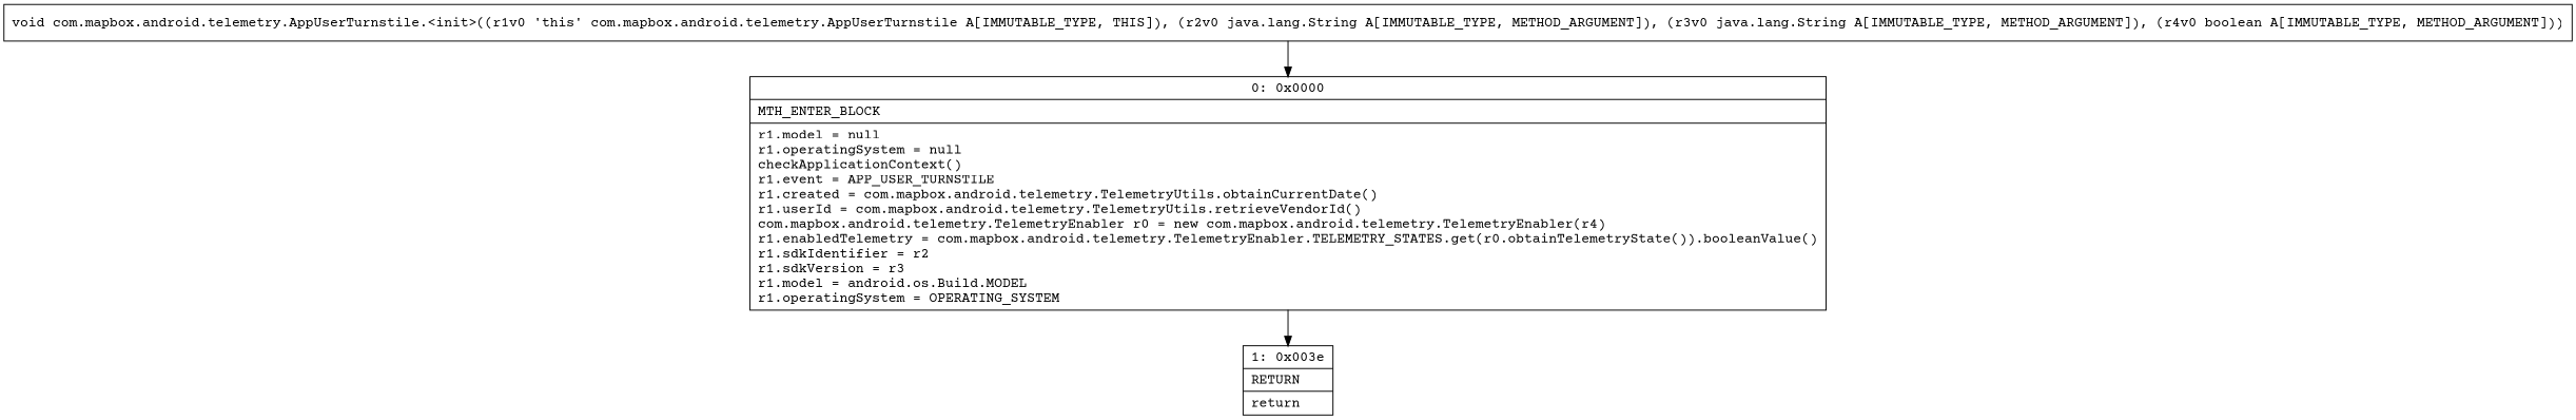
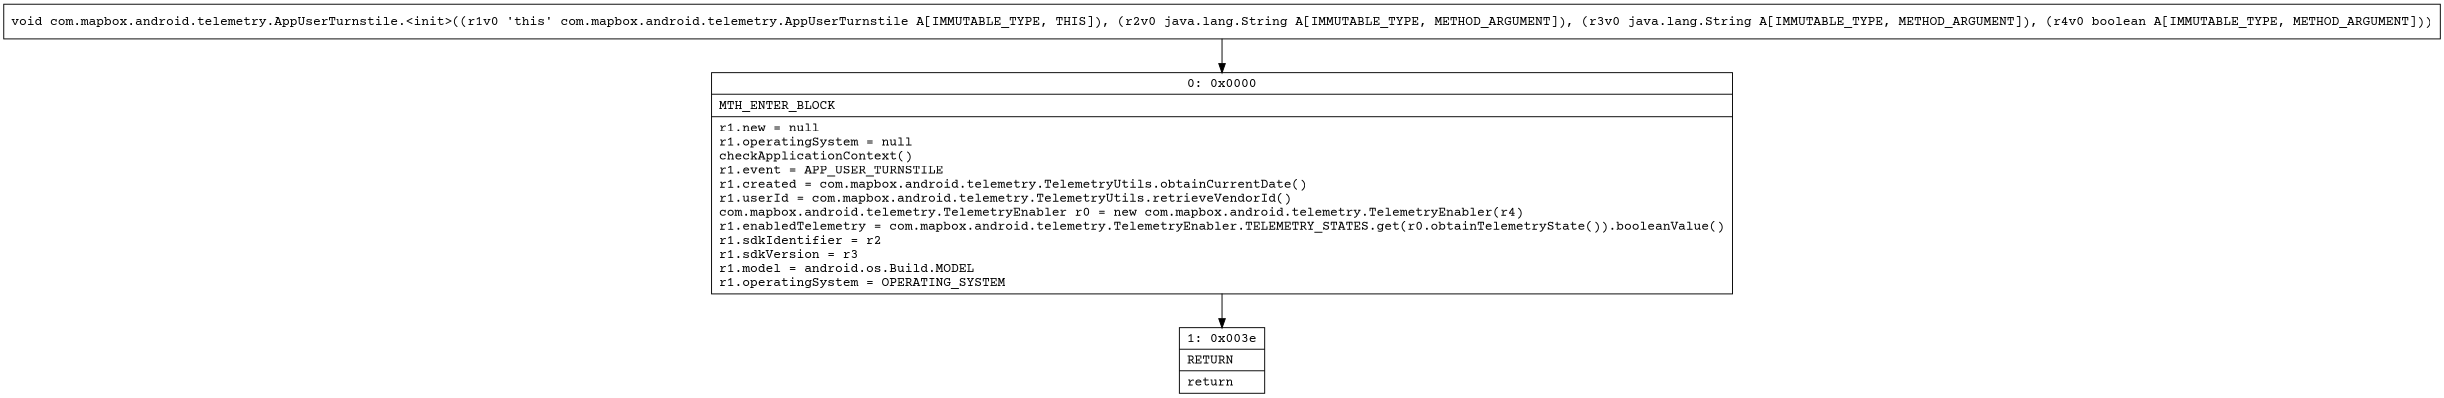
  digraph {
    fontname="Courier Prime"
    node [shape=record fontname="Courier Prime"]
    edge [fontname="Courier Prime"]
-   n1 [label="{0\:\ 0x0000|MTH_ENTER_BLOCK\l|r1.model = null\lr1.operatingSystem = null\lcheckApplicationContext()\lr1.event = APP_USER_TURNSTILE\lr1.created = com.mapbox.android.telemetry.TelemetryUtils.obtainCurrentDate()\lr1.userId = com.mapbox.android.telemetry.TelemetryUtils.retrieveVendorId()\lcom.mapbox.android.telemetry.TelemetryEnabler r0 = new com.mapbox.android.telemetry.TelemetryEnabler(r4)\lr1.enabledTelemetry = com.mapbox.android.telemetry.TelemetryEnabler.TELEMETRY_STATES.get(r0.obtainTelemetryState()).booleanValue()\lr1.sdkIdentifier = r2\lr1.sdkVersion = r3\lr1.model = android.os.Build.MODEL\lr1.operatingSystem = OPERATING_SYSTEM\l}"]
+   n1 [label="{0\:\ 0x0000|MTH_ENTER_BLOCK\l|r1.new = null\lr1.operatingSystem = null\lcheckApplicationContext()\lr1.event = APP_USER_TURNSTILE\lr1.created = com.mapbox.android.telemetry.TelemetryUtils.obtainCurrentDate()\lr1.userId = com.mapbox.android.telemetry.TelemetryUtils.retrieveVendorId()\lcom.mapbox.android.telemetry.TelemetryEnabler r0 = new com.mapbox.android.telemetry.TelemetryEnabler(r4)\lr1.enabledTelemetry = com.mapbox.android.telemetry.TelemetryEnabler.TELEMETRY_STATES.get(r0.obtainTelemetryState()).booleanValue()\lr1.sdkIdentifier = r2\lr1.sdkVersion = r3\lr1.model = android.os.Build.MODEL\lr1.operatingSystem = OPERATING_SYSTEM\l}"]
    n2 [label="{1\:\ 0x003e|RETURN\l|return\l}"]
    n3 [label="{void com.mapbox.android.telemetry.AppUserTurnstile.\<init\>((r1v0 'this' com.mapbox.android.telemetry.AppUserTurnstile A[IMMUTABLE_TYPE, THIS]), (r2v0 java.lang.String A[IMMUTABLE_TYPE, METHOD_ARGUMENT]), (r3v0 java.lang.String A[IMMUTABLE_TYPE, METHOD_ARGUMENT]), (r4v0 boolean A[IMMUTABLE_TYPE, METHOD_ARGUMENT])) }"]
    n1 -> n2
    n3 -> n1
  }
